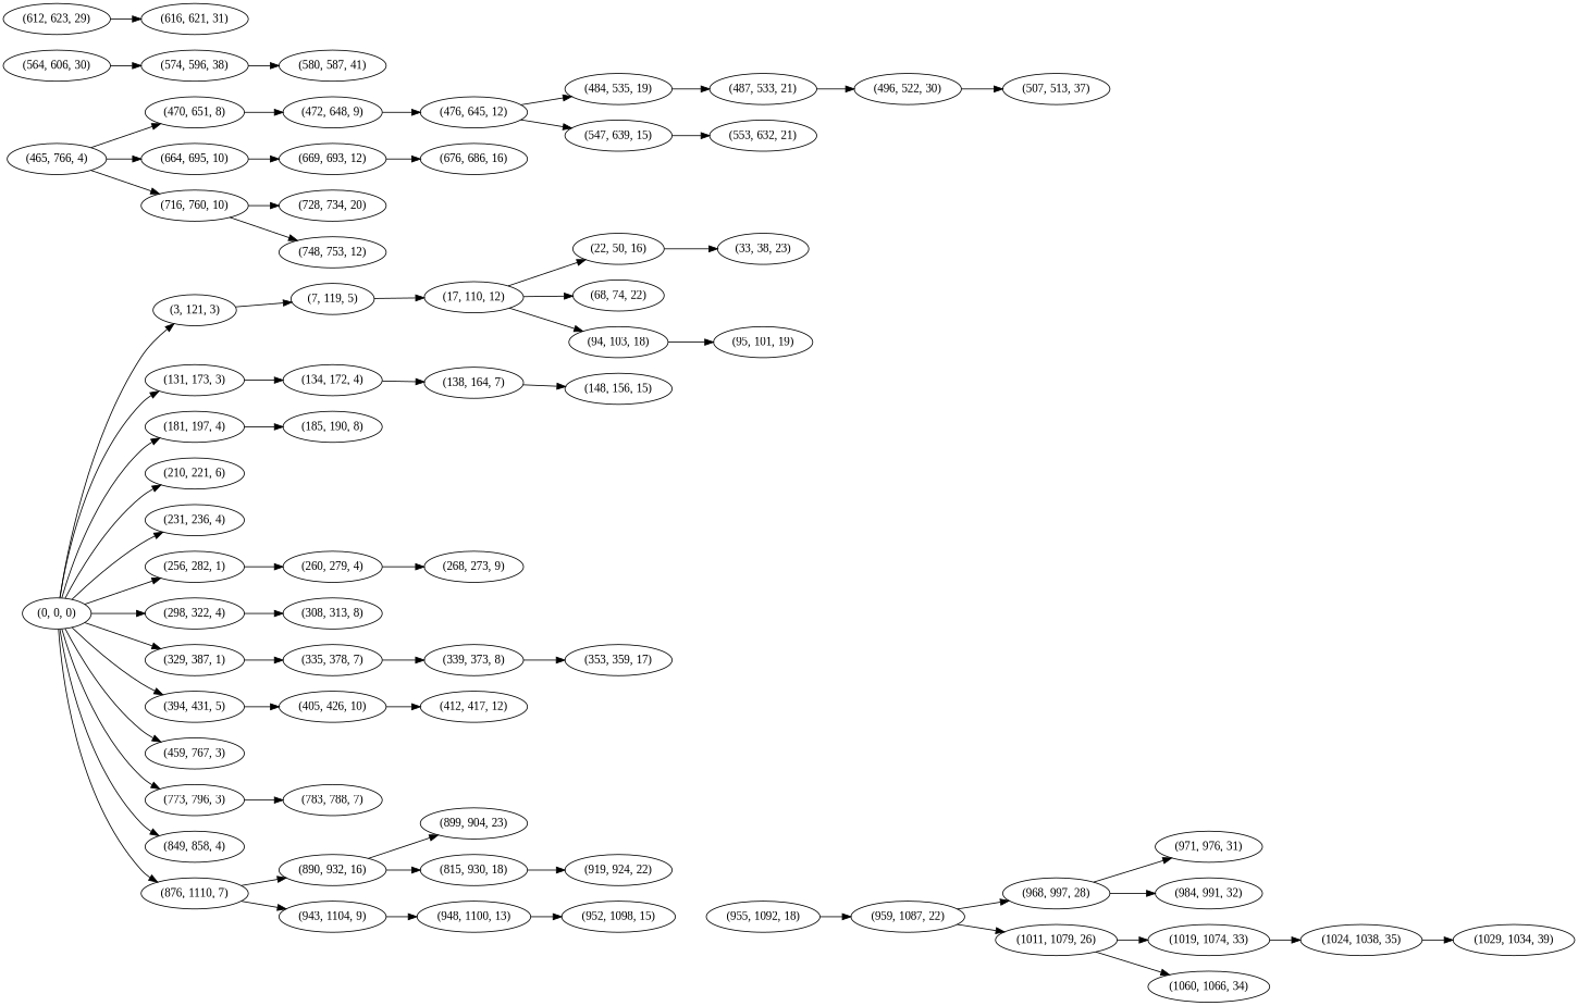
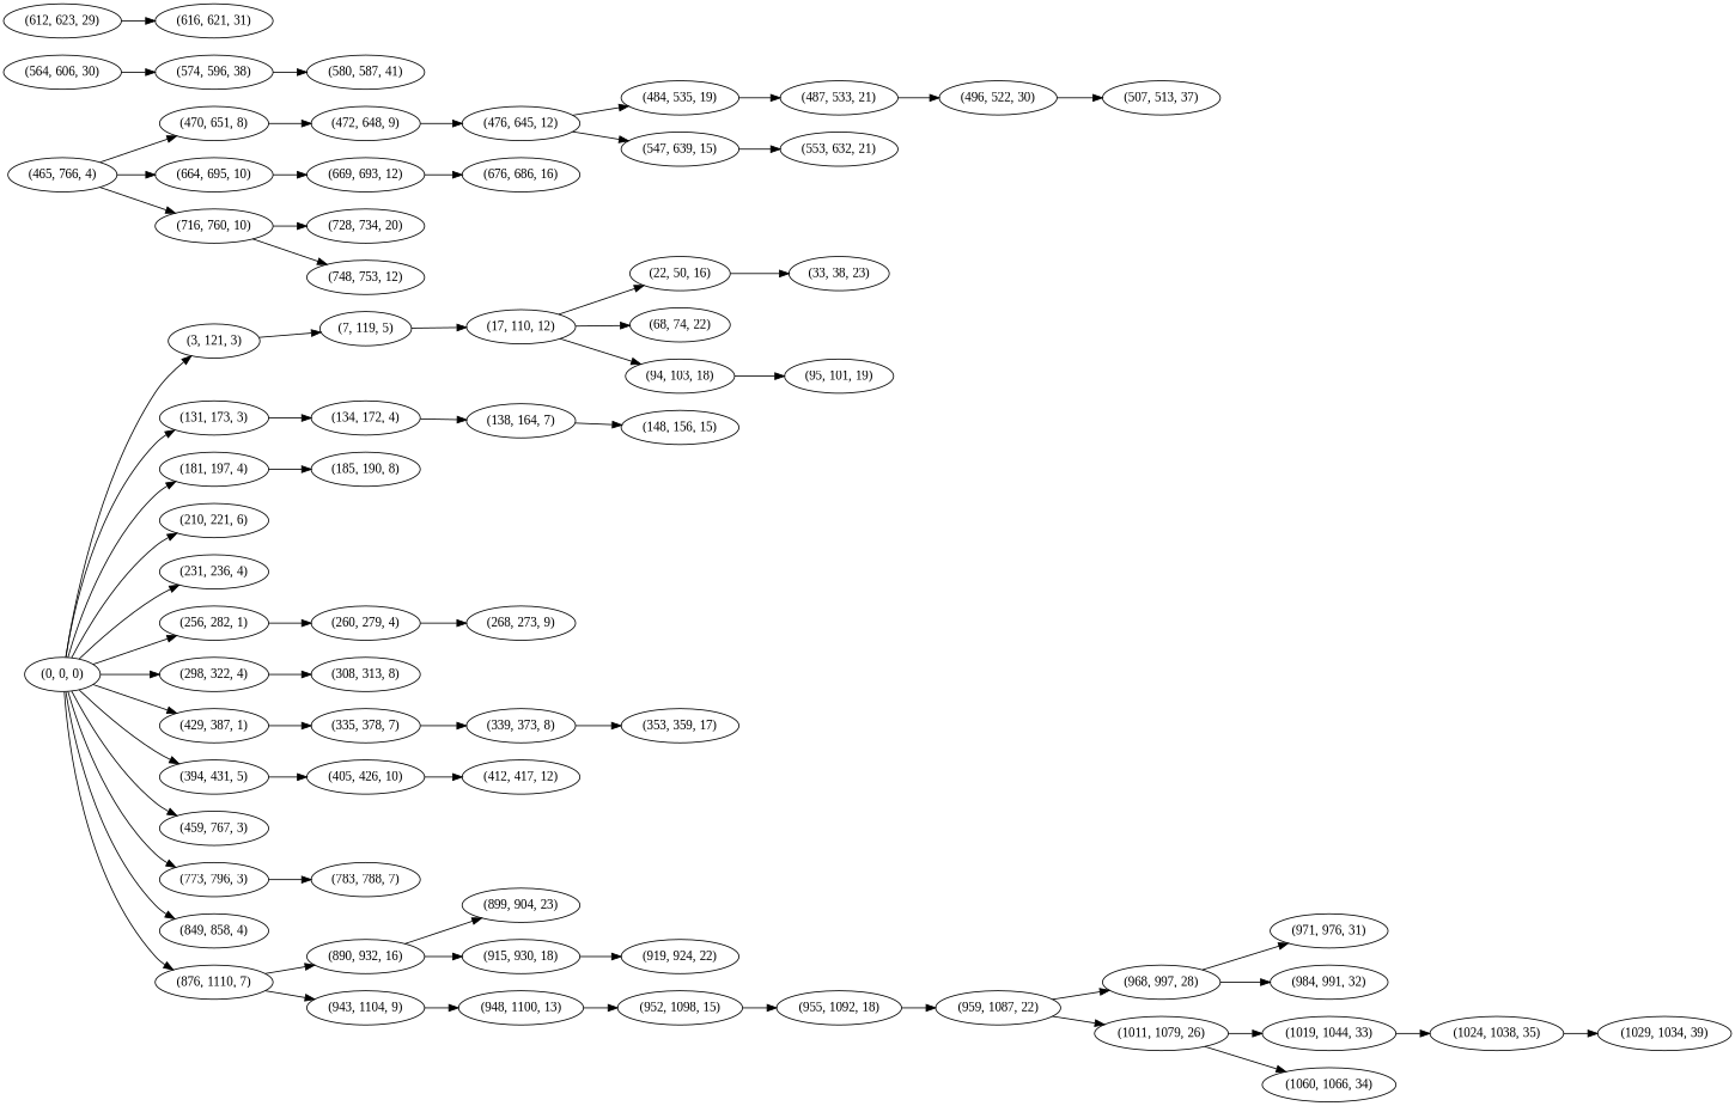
  digraph {
    fontname="Liberation Serif"
    rankdir=LR
    node [fontname="Liberation Serif"]
    edge [fontname="Liberation Serif"]
    "(0, 0, 0)"
    "(3, 121, 3)"
    "(131, 173, 3)"
    "(181, 197, 4)"
    "(210, 221, 6)"
    "(231, 236, 4)"
    "(256, 282, 1)"
    "(298, 322, 4)"
-   "(329, 387, 1)"
+   "(329, 387, 1)" [label="(429, 387, 1)"]
    "(394, 431, 5)"
    "(459, 767, 3)"
    "(773, 796, 3)"
    "(849, 858, 4)"
    "(876, 1110, 7)"
    "(7, 119, 5)"
    "(134, 172, 4)"
    "(185, 190, 8)"
    "(260, 279, 4)"
    "(308, 313, 8)"
    "(335, 378, 7)"
    "(405, 426, 10)"
    "(783, 788, 7)"
    "(890, 932, 16)"
    "(943, 1104, 9)"
    "(17, 110, 12)"
    "(22, 50, 16)"
    "(68, 74, 22)"
    "(94, 103, 18)"
    "(33, 38, 23)"
    "(95, 101, 19)"
    "(138, 164, 7)"
    "(148, 156, 15)"
    "(268, 273, 9)"
    "(339, 373, 8)"
    "(353, 359, 17)"
    "(412, 417, 12)"
    "(465, 766, 4)"
    "(470, 651, 8)"
    "(664, 695, 10)"
    "(716, 760, 10)"
    "(472, 648, 9)"
    "(669, 693, 12)"
    "(728, 734, 20)"
    "(748, 753, 12)"
    "(476, 645, 12)"
    "(484, 535, 19)"
    "(547, 639, 15)"
    "(487, 533, 21)"
    "(553, 632, 21)"
    "(496, 522, 30)"
    "(507, 513, 37)"
    "(564, 606, 30)"
    "(574, 596, 38)"
    "(612, 623, 29)"
    "(616, 621, 31)"
    "(580, 587, 41)"
    "(676, 686, 16)"
    "(899, 904, 23)"
-   "(915, 930, 18)" [label="(815, 930, 18)"]
+   "(915, 930, 18)"
    "(948, 1100, 13)"
    "(919, 924, 22)"
    "(952, 1098, 15)"
    "(955, 1092, 18)"
    "(959, 1087, 22)"
    "(968, 997, 28)"
    "(1011, 1079, 26)"
    "(971, 976, 31)"
    "(984, 991, 32)"
-   "(1019, 1044, 33)" [label="(1019, 1074, 33)"]
+   "(1019, 1044, 33)"
    "(1060, 1066, 34)"
    "(1024, 1038, 35)"
    "(1029, 1034, 39)"
    "(0, 0, 0)" -> "(3, 121, 3)"
    "(0, 0, 0)" -> "(131, 173, 3)"
    "(0, 0, 0)" -> "(181, 197, 4)"
    "(0, 0, 0)" -> "(210, 221, 6)"
    "(0, 0, 0)" -> "(231, 236, 4)"
    "(0, 0, 0)" -> "(256, 282, 1)"
    "(0, 0, 0)" -> "(298, 322, 4)"
    "(0, 0, 0)" -> "(329, 387, 1)"
    "(0, 0, 0)" -> "(394, 431, 5)"
    "(0, 0, 0)" -> "(459, 767, 3)"
    "(0, 0, 0)" -> "(773, 796, 3)"
    "(0, 0, 0)" -> "(849, 858, 4)"
    "(0, 0, 0)" -> "(876, 1110, 7)"
    "(3, 121, 3)" -> "(7, 119, 5)"
    "(131, 173, 3)" -> "(134, 172, 4)"
    "(181, 197, 4)" -> "(185, 190, 8)"
    "(256, 282, 1)" -> "(260, 279, 4)"
    "(298, 322, 4)" -> "(308, 313, 8)"
    "(329, 387, 1)" -> "(335, 378, 7)"
    "(394, 431, 5)" -> "(405, 426, 10)"
    "(773, 796, 3)" -> "(783, 788, 7)"
    "(876, 1110, 7)" -> "(890, 932, 16)"
    "(876, 1110, 7)" -> "(943, 1104, 9)"
    "(7, 119, 5)" -> "(17, 110, 12)"
    "(134, 172, 4)" -> "(138, 164, 7)"
    "(260, 279, 4)" -> "(268, 273, 9)"
    "(335, 378, 7)" -> "(339, 373, 8)"
    "(405, 426, 10)" -> "(412, 417, 12)"
    "(890, 932, 16)" -> "(899, 904, 23)"
    "(890, 932, 16)" -> "(915, 930, 18)"
    "(943, 1104, 9)" -> "(948, 1100, 13)"
    "(17, 110, 12)" -> "(22, 50, 16)"
    "(17, 110, 12)" -> "(68, 74, 22)"
    "(17, 110, 12)" -> "(94, 103, 18)"
    "(22, 50, 16)" -> "(33, 38, 23)"
    "(94, 103, 18)" -> "(95, 101, 19)"
    "(138, 164, 7)" -> "(148, 156, 15)"
    "(339, 373, 8)" -> "(353, 359, 17)"
    "(465, 766, 4)" -> "(470, 651, 8)"
    "(465, 766, 4)" -> "(664, 695, 10)"
    "(465, 766, 4)" -> "(716, 760, 10)"
    "(470, 651, 8)" -> "(472, 648, 9)"
    "(664, 695, 10)" -> "(669, 693, 12)"
    "(716, 760, 10)" -> "(728, 734, 20)"
    "(716, 760, 10)" -> "(748, 753, 12)"
    "(472, 648, 9)" -> "(476, 645, 12)"
    "(669, 693, 12)" -> "(676, 686, 16)"
    "(476, 645, 12)" -> "(484, 535, 19)"
    "(476, 645, 12)" -> "(547, 639, 15)"
    "(484, 535, 19)" -> "(487, 533, 21)"
    "(547, 639, 15)" -> "(553, 632, 21)"
    "(487, 533, 21)" -> "(496, 522, 30)"
    "(496, 522, 30)" -> "(507, 513, 37)"
    "(564, 606, 30)" -> "(574, 596, 38)"
    "(574, 596, 38)" -> "(580, 587, 41)"
    "(612, 623, 29)" -> "(616, 621, 31)"
    "(915, 930, 18)" -> "(919, 924, 22)"
    "(948, 1100, 13)" -> "(952, 1098, 15)"
+   "(952, 1098, 15)" -> "(955, 1092, 18)"
    "(955, 1092, 18)" -> "(959, 1087, 22)"
    "(959, 1087, 22)" -> "(968, 997, 28)"
    "(959, 1087, 22)" -> "(1011, 1079, 26)"
    "(968, 997, 28)" -> "(971, 976, 31)"
    "(968, 997, 28)" -> "(984, 991, 32)"
    "(1011, 1079, 26)" -> "(1019, 1044, 33)"
    "(1011, 1079, 26)" -> "(1060, 1066, 34)"
    "(1019, 1044, 33)" -> "(1024, 1038, 35)"
    "(1024, 1038, 35)" -> "(1029, 1034, 39)"
  }
